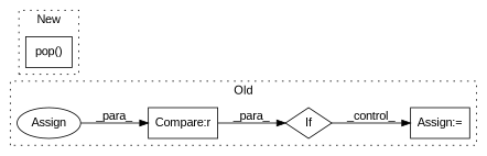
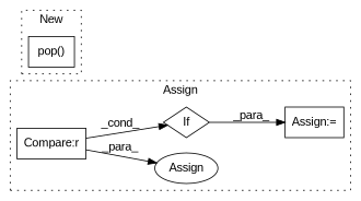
  digraph {
    fontname="Liberation Sans"
    rankdir=LR
    node [fontname="Liberation Sans" l=3 shape=box]
    edge [fontname="Liberation Sans"]
    n1 [a=40 l=14 label="Compare:r" s=32488]
    n2 [a=68 label="Assign:=" s=32547]
    n3 [a=76 l=1 label=Assign s=32501 shape=ellipse]
    n4 [a=96 label=If s=32485 shape=diamond]
    n5 [a=75 l="8,1" label="pop()" s="32795,32815"]
    subgraph cluster_1 {
-     label=Old
+     label=Assign
      style=dotted
      n1
      n2
      n3
      n4
    }
    subgraph cluster_2 {
      label=New
      style=dotted
      n5
    }
-   n1 -> n4 [label=_para_]
-   n3 -> n1 [label=_para_]
-   n4 -> n2 [label=_control_]
+   n1 -> n4 [label=_cond_]
+   n1 -> n3 [label=_para_]
+   n4 -> n2 [label=_para_]
  }
